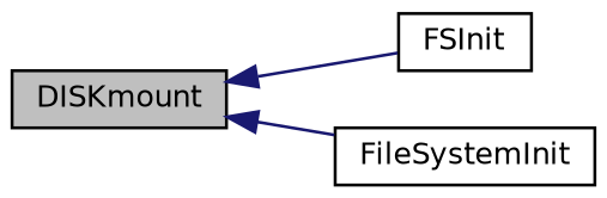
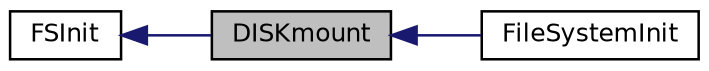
  digraph {
    rankdir=LR
    node [color=black fillcolor=white fontname=Helvetica fontsize=10 shape=record style=filled]
    edge [color=midnightblue dir=back fontname=Helvetica fontsize=10 labelfontname=Helvetica labelfontsize=10 style=solid]
    n1 [fillcolor=grey75 fontcolor=black height=0.2 label=DISKmount width=0.4]
    n2 [height=0.2 label=FSInit width=0.4]
    n3 [height=0.2 label=FileSystemInit width=0.4]
-   n1 -> n2
+   n2 -> n1
    n1 -> n3
  }
